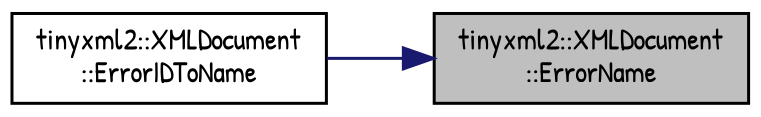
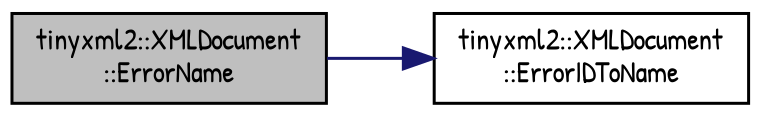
  digraph {
    rankdir=LR
    fontname="Patrick Hand"
    node [color=black fontname="Patrick Hand" fontsize=10 shape=record style=filled]
    n1 [fillcolor=grey75 fontcolor=black height=0.2 label="tinyxml2::XMLDocument\l::ErrorName" width=0.4]
    n2 [fillcolor=white height=0.2 label="tinyxml2::XMLDocument\l::ErrorIDToName" width=0.4]
-   n2 -> n1 [color=midnightblue fontname="Patrick Hand" fontsize=10 labelfontname=Helvetica labelfontsize=10 style=solid]
+   n1 -> n2 [color=midnightblue fontname="Patrick Hand" fontsize=10 labelfontname=Helvetica labelfontsize=10 style=solid]
  }
